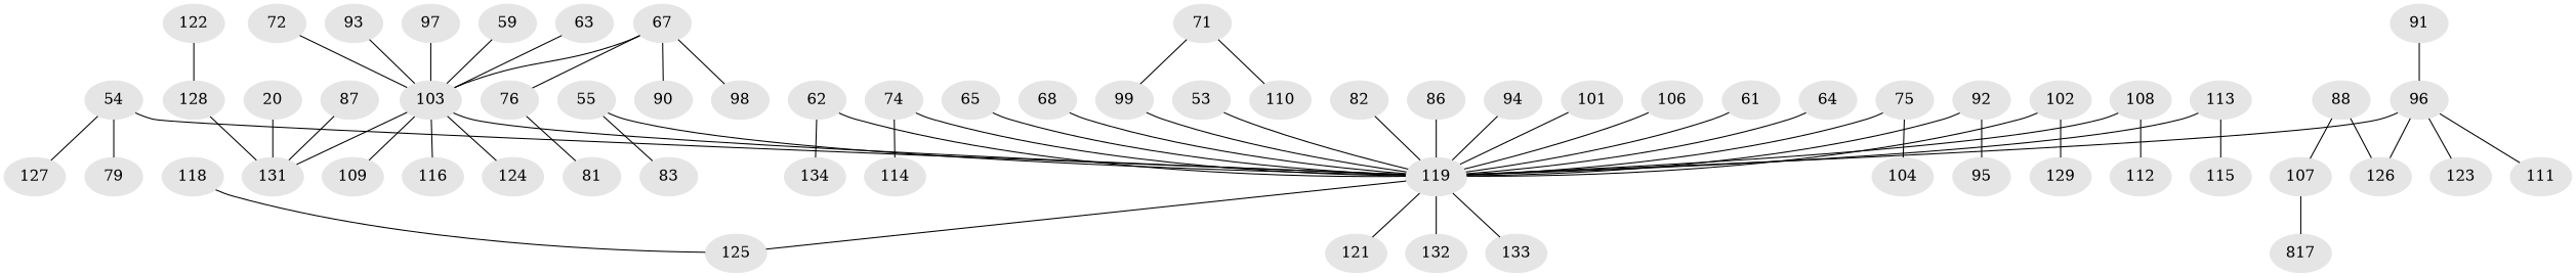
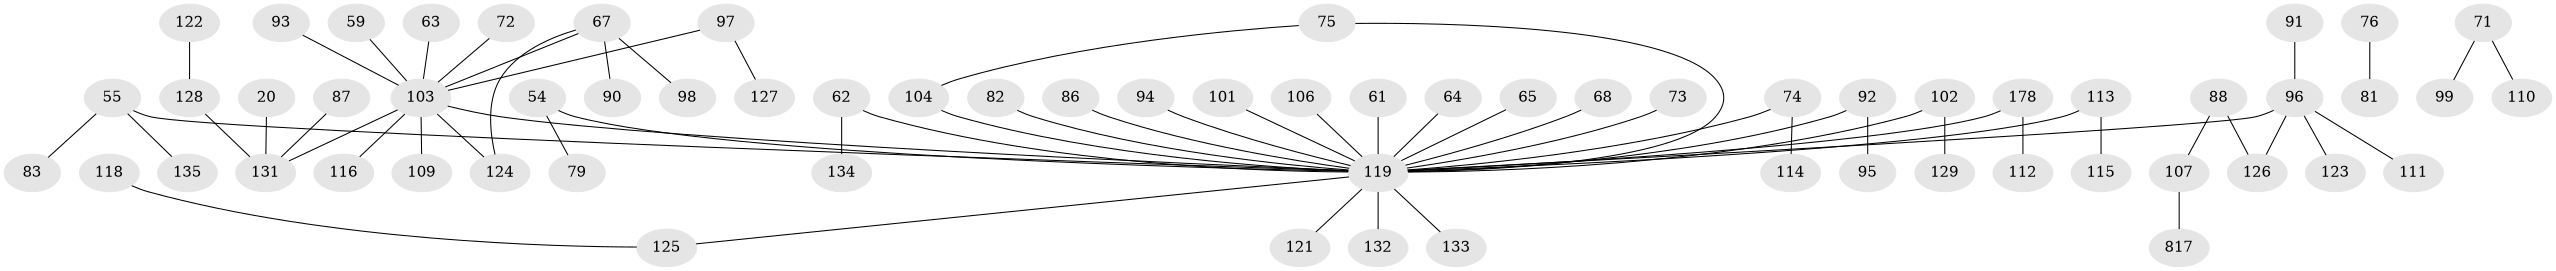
  graph {
    node [color=gray90 style=filled]
    54 [super="+42"]
    79
    119 [super="+47+85+40+89+52"]
    125 [super="+105"]
    121
    132
    133
    55
+   135
    83
    103 [super="+5+100+31"]
    131 [super="+12+30+45"]
    109
    116
    124
    59
    61
    62
    134
    63
    64
    65
    67 [super="+26+29+38"]
    76
    90
    98
    81
    68
    n29 [label=20]
    99 [super="+51"]
    71
    110
    72
-   73 [label=53]
+   73
    74
    114
    75
    104
    82
    86
    87
    88 [super="+58"]
    107
    126 [super="+69"]
    n45 [label=817]
    96 [super="+16+18+19"]
    111
    123
    91
    92
    95
    93
    94
    97 [super="+13+15+66"]
    127
    101
    102
    129
    106
-   108
+   108 [label=178]
    112
    113 [super="+24+56+77"]
    115
    118
    128 [super="+120"]
    122
    54 -- 79
    54 -- 119
    119 -- 125
    119 -- 121
    119 -- 132
    119 -- 133
    55 -- 119
+   55 -- 135
    55 -- 83
    103 -- 119
    103 -- 131
    103 -- 109
    103 -- 116
    103 -- 124
    59 -- 103
    61 -- 119
    62 -- 119
    62 -- 134
    63 -- 103
    64 -- 119
    65 -- 119
    67 -- 103
-   67 -- 76
+   67 -- 124
    67 -- 90
    67 -- 98
    76 -- 81
    68 -- 119
    n29 -- 131
-   99 -- 119
+   104 -- 119
    71 -- 99
    71 -- 110
    72 -- 103
    73 -- 119
    74 -- 119
    74 -- 114
    75 -- 119
    75 -- 104
    82 -- 119
    86 -- 119
    87 -- 131
    88 -- 107
    88 -- 126
    107 -- n45
    96 -- 119
    96 -- 126
    96 -- 111
    96 -- 123
    91 -- 96
    92 -- 119
    92 -- 95
    93 -- 103
    94 -- 119
    97 -- 103
-   54 -- 127
+   97 -- 127
    101 -- 119
    102 -- 119
    102 -- 129
    106 -- 119
    108 -- 119
    108 -- 112
    113 -- 119
    113 -- 115
    118 -- 125
    128 -- 131
    122 -- 128
  }
